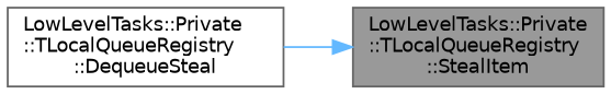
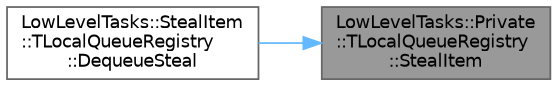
  digraph {
    rankdir=RL
    node [fontname=Helvetica fontsize=10 shape=box style=filled]
    n1 [color=gray40 fillcolor=grey60 fontcolor=black height=0.2 label="LowLevelTasks::Private\l::TLocalQueueRegistry\l::StealItem" width=0.4]
-   n2 [color=grey40 fillcolor=white height=0.2 label="LowLevelTasks::Private\l::TLocalQueueRegistry\l::DequeueSteal" width=0.4]
+   n2 [color=grey40 fillcolor=white height=0.2 label="LowLevelTasks::StealItem\l::TLocalQueueRegistry\l::DequeueSteal" width=0.4]
    n1 -> n2 [color=steelblue1 dir=back fontname=Helvetica fontsize=10 labelfontname=Helvetica labelfontsize=10 style=solid]
  }
